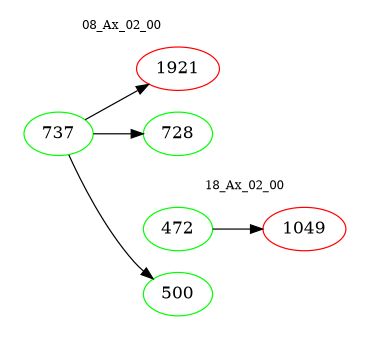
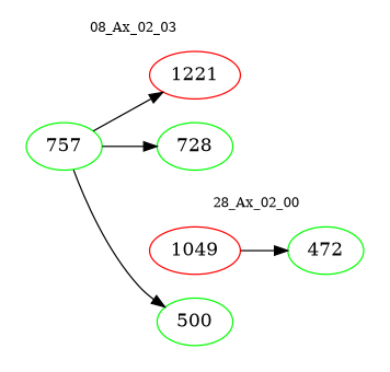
  digraph {
    rankdir=LR
    node [color=green]
    edge [color=black]
-   n1 [label=737]
+   n1 [label=757]
    n2 [label=728]
-   n3 [color=red label=1921]
+   n3 [color=red label=1221]
    n4 [label=472]
    n5 [color=red label=1049]
    n6 [label=500]
    subgraph cluster_1 {
      color=white
      fontsize=10
-     label="08_Ax_02_00"
+     label="08_Ax_02_03"
      n1
      n2
      n3
    }
    subgraph cluster_2 {
      color=white
      fontsize=10
-     label="18_Ax_02_00"
+     label="28_Ax_02_00"
      n4
      n5
      n6
    }
    n1 -> n2
    n1 -> n3
    n1 -> n6
-   n4 -> n5
+   n5 -> n4
  }
